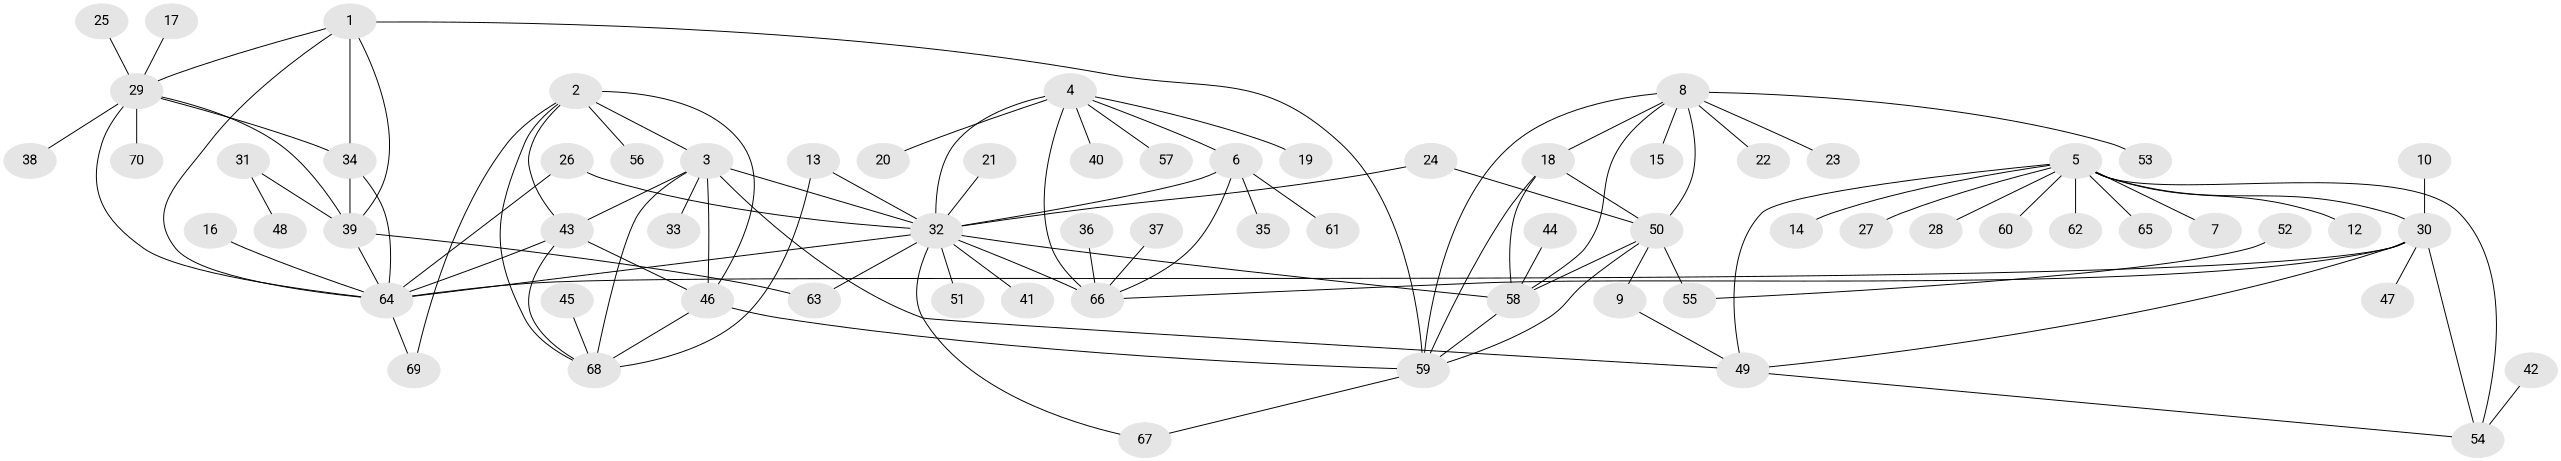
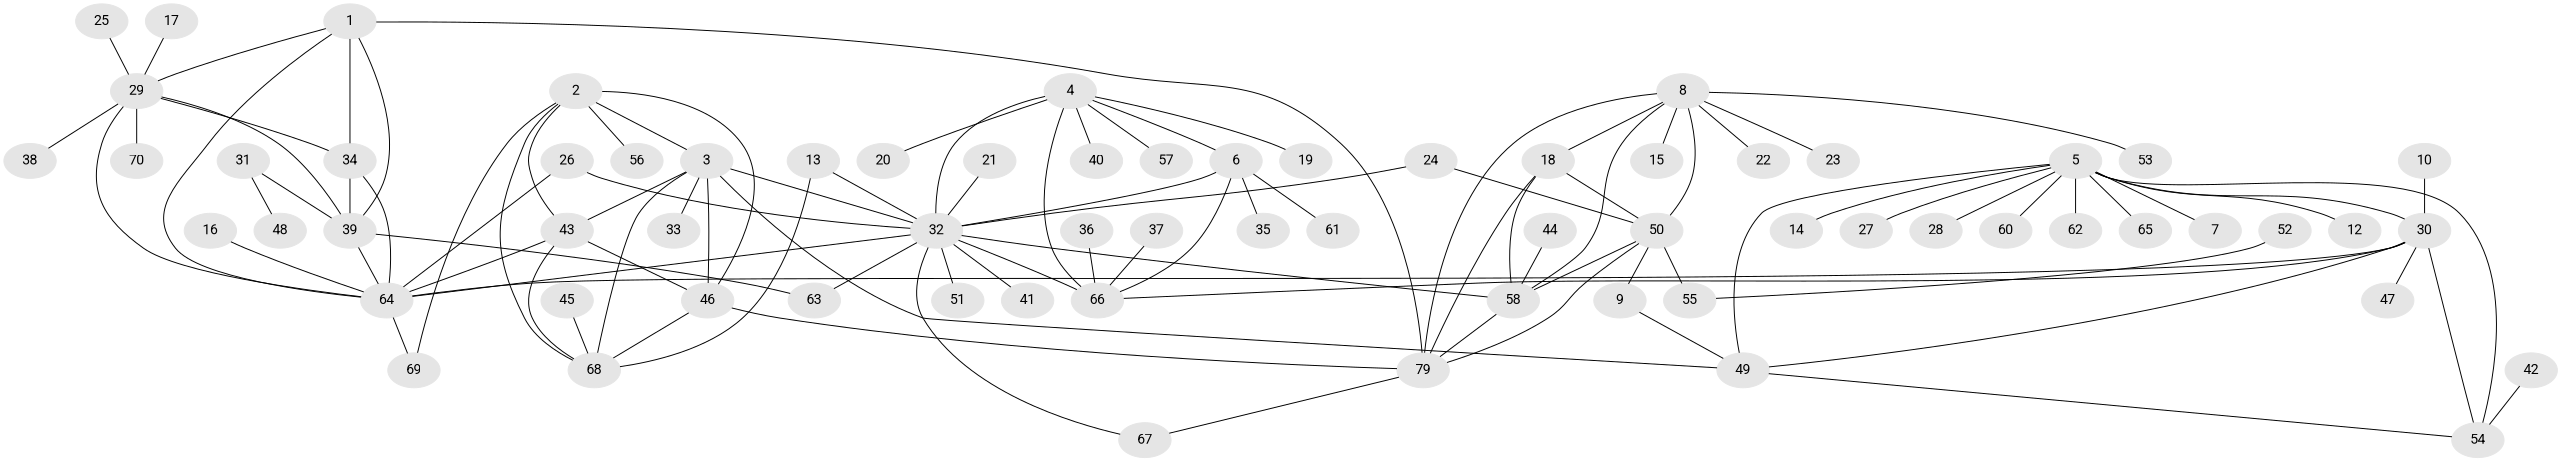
  graph {
    fontname=Roboto
    node [color=gray90 fontname=Roboto style=filled]
    edge [fontname=Roboto weight=1.0]
    1
    29
    34
    39
-   59
+   59 [label=79]
    64
    38
    70
    63
    67
    69
    2
    3
    43
    46
    56
    68
    32
    33
    49
    66
    58
    41
    51
    54
    4
    6
    19
    20
    40
    57
    35
    61
    5
    7
    12
    14
    27
    28
    30
    60
    62
    65
    47
    8
    15
    18
    22
    23
    50
    53
    9
    55
    10
    13
    16
    17
    21
    24
    25
    26
    31
    48
    36
    37
    42
    44
    45
    52
    1 -- 29
    1 -- 34
    1 -- 39
    1 -- 59
    1 -- 64
    29 -- 34
    29 -- 39
    29 -- 64
    29 -- 38
    29 -- 70
    34 -- 39
    34 -- 64
    39 -- 64
    39 -- 63
    59 -- 67
    64 -- 69
    2 -- 69
    2 -- 3
    2 -- 43
    2 -- 46
    2 -- 56
    2 -- 68
    3 -- 43
    3 -- 46
    3 -- 68
    3 -- 32
    3 -- 33
    3 -- 49
    43 -- 64
    43 -- 46
    43 -- 68
    46 -- 59
    46 -- 68
    32 -- 64
    32 -- 63
    32 -- 67
    32 -- 66
    32 -- 58
    32 -- 41
    32 -- 51
    49 -- 54
    58 -- 59
    4 -- 32 [weight=2.0]
    4 -- 66 [weight=2.0]
    4 -- 6 [weight=2.0]
    4 -- 19
    4 -- 20
    4 -- 40
    4 -- 57
    6 -- 32
    6 -- 66
    6 -- 35
    6 -- 61
    5 -- 49 [weight=2.0]
    5 -- 54 [weight=2.0]
    5 -- 7
    5 -- 12
    5 -- 14
    5 -- 27
    5 -- 28
    5 -- 30 [weight=2.0]
    5 -- 60
    5 -- 62
    5 -- 65
    30 -- 64
    30 -- 49
    30 -- 66
    30 -- 54
    30 -- 47
    8 -- 59
    8 -- 58
    8 -- 15
    8 -- 18
    8 -- 22
    8 -- 23
    8 -- 50
    8 -- 53
    18 -- 59
    18 -- 58
    18 -- 50
    50 -- 59
    50 -- 58
    50 -- 9
    50 -- 55
    9 -- 49
    10 -- 30
    13 -- 68
    13 -- 32
    16 -- 64
    17 -- 29
    21 -- 32
    24 -- 32
    24 -- 50
    25 -- 29
    26 -- 64
    26 -- 32
    31 -- 39
    31 -- 48
    36 -- 66
    37 -- 66
    42 -- 54
    44 -- 58
    45 -- 68
    52 -- 55
  }
